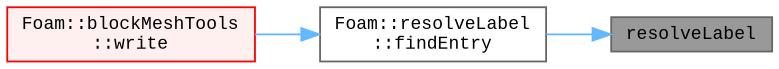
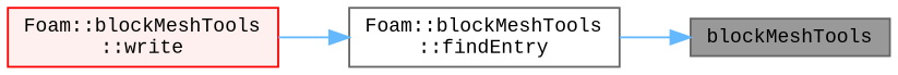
  digraph {
    fontname="Liberation Mono"
    rankdir=RL
    node [fontname="Liberation Mono" fontsize=10 shape=box style=filled]
    edge [color=steelblue1 dir=back fontname="Liberation Mono" fontsize=10 labelfontname=Helvetica labelfontsize=10 style=solid]
-   n1 [color=gray40 fillcolor=grey60 fontcolor=black height=0.2 label=resolveLabel width=0.4]
-   n2 [color=grey40 fillcolor=white height=0.2 label="Foam::resolveLabel\l::findEntry" width=0.4]
+   n1 [color=gray40 fillcolor=grey60 fontcolor=black height=0.2 label=blockMeshTools width=0.4]
+   n2 [color=grey40 fillcolor=white height=0.2 label="Foam::blockMeshTools\l::findEntry" width=0.4]
    n3 [color=red fillcolor="#FFF0F0" height=0.2 label="Foam::blockMeshTools\l::write" width=0.4]
    n1 -> n2
    n2 -> n3
  }
